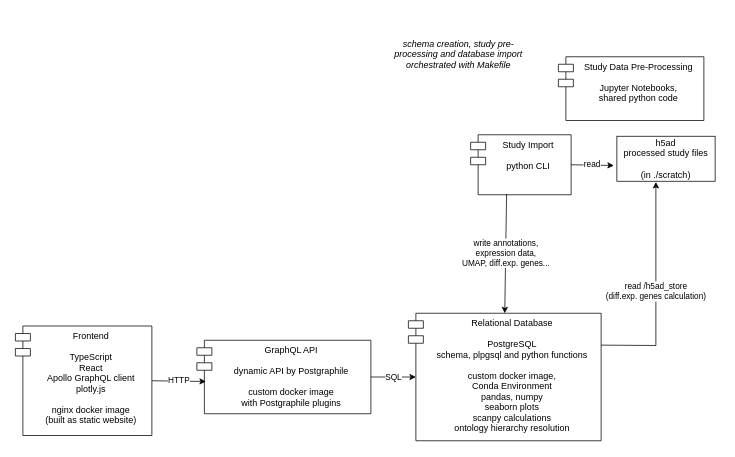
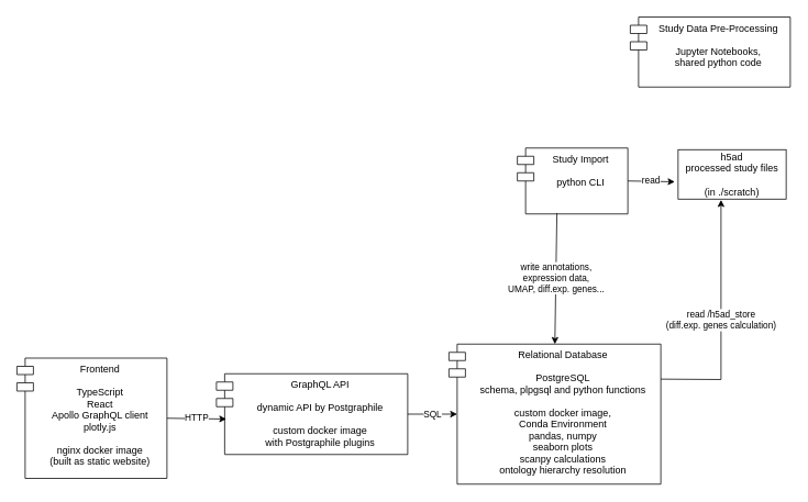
  <mxCell id="0" />
  <mxCell id="1" parent="0" />
  <mxCell id="2" value="Frontend&#10;&#10;TypeScript&#10;React&#10;Apollo GraphQL client&#10;plotly.js&#10;&#10;nginx docker image&#10;(built as static website)" style="shape=module;align=left;spacingLeft=20;align=center;verticalAlign=top;" vertex="1" parent="1"><mxGeometry x="20" y="434" width="182" height="146" as="geometry" /></mxCell>
  <mxCell id="3" value="GraphQL API&#10;&#10;dynamic API by Postgraphile&#10;&#10;custom docker image&#10;with Postgraphile plugins&#10;" style="shape=module;align=left;spacingLeft=20;align=center;verticalAlign=top;" vertex="1" parent="1"><mxGeometry x="262" y="453" width="232" height="98" as="geometry" /></mxCell>
  <mxCell id="4" value="Relational Database&#10;&#10;PostgreSQL&#10;schema, plpgsql and python functions&#10;&#10;custom docker image,&#10;Conda Environment&#10;pandas, numpy&#10;seaborn plots&#10;scanpy calculations&#10;ontology hierarchy resolution" style="shape=module;align=left;spacingLeft=20;align=center;verticalAlign=top;" vertex="1" parent="1"><mxGeometry x="544" y="417" width="257" height="170" as="geometry" /></mxCell>
  <mxCell id="5" value="h5ad&lt;br&gt;processed study files&lt;br&gt;&lt;br&gt;(in ./scratch)" style="rounded=0;whiteSpace=wrap;html=1;" vertex="1" parent="1"><mxGeometry x="822" y="181" width="131" height="60" as="geometry" /></mxCell>
- <mxCell id="6" value="Study Data Pre-Processing&#10;&#10;Jupyter Notebooks,&#10;shared python code&#10;" style="shape=module;align=left;spacingLeft=20;align=center;verticalAlign=top;" vertex="1" parent="1"><mxGeometry x="744" y="75" width="194" height="85" as="geometry" /></mxCell>
+ <mxCell id="6" value="Study Data Pre-Processing&#10;&#10;Jupyter Notebooks,&#10;shared python code&#10;" style="shape=module;align=left;spacingLeft=20;align=center;verticalAlign=top;" vertex="1" parent="1"><mxGeometry x="764" y="20" width="194" height="85" as="geometry" /></mxCell>
  <mxCell id="7" value="Study Import&#10;&#10;python CLI" style="shape=module;align=left;spacingLeft=20;align=center;verticalAlign=top;" vertex="1" parent="1"><mxGeometry x="627" y="179" width="134" height="80" as="geometry" /></mxCell>
  <mxCell id="8" value="read /h5ad_store&lt;br&gt;(diff.exp. genes calculation)" style="endArrow=classic;html=1;rounded=0;exitX=1;exitY=0.25;exitDx=0;exitDy=0;entryX=0.397;entryY=1.017;entryDx=0;entryDy=0;entryPerimeter=0;" edge="1" parent="1" source="4" target="5"><mxGeometry width="50" height="50" relative="1" as="geometry"><mxPoint x="448" y="807.5" as="sourcePoint" /><mxPoint x="576" y="813" as="targetPoint" /><Array as="points"><mxPoint x="874" y="460" /></Array></mxGeometry></mxCell>
  <mxCell id="9" value="write annotations,&lt;br&gt;expression data,&lt;br&gt;UMAP, diff.exp. genes..." style="endArrow=classic;html=1;rounded=0;exitX=0.358;exitY=0.988;exitDx=0;exitDy=0;entryX=0.5;entryY=0;entryDx=0;entryDy=0;exitPerimeter=0;" edge="1" parent="1" source="7" target="4"><mxGeometry width="50" height="50" relative="1" as="geometry"><mxPoint x="902" y="361" as="sourcePoint" /><mxPoint x="952" y="311" as="targetPoint" /></mxGeometry></mxCell>
  <mxCell id="10" value="read" style="endArrow=classic;html=1;rounded=0;exitX=1;exitY=0.5;exitDx=0;exitDy=0;entryX=-0.031;entryY=0.65;entryDx=0;entryDy=0;entryPerimeter=0;" edge="1" parent="1" source="7" target="5"><mxGeometry width="50" height="50" relative="1" as="geometry"><mxPoint x="448" y="807.5" as="sourcePoint" /><mxPoint x="576" y="813" as="targetPoint" /></mxGeometry></mxCell>
  <mxCell id="11" value="SQL" style="endArrow=classic;html=1;rounded=0;exitX=1;exitY=0.5;exitDx=0;exitDy=0;entryX=0;entryY=0.5;entryDx=10;entryDy=0;entryPerimeter=0;" edge="1" parent="1" source="3" target="4"><mxGeometry width="50" height="50" relative="1" as="geometry"><mxPoint x="536" y="341" as="sourcePoint" /><mxPoint x="586" y="291" as="targetPoint" /></mxGeometry></mxCell>
  <mxCell id="12" value="HTTP" style="endArrow=classic;html=1;rounded=0;exitX=1;exitY=0.5;exitDx=0;exitDy=0;" edge="1" parent="1" source="2"><mxGeometry width="50" height="50" relative="1" as="geometry"><mxPoint x="190" y="507" as="sourcePoint" /><mxPoint x="274" y="508" as="targetPoint" /></mxGeometry></mxCell>
- <mxCell id="13" value="schema creation, study pre-processing and database import orchestrated with Makefile" style="text;html=1;strokeColor=none;fillColor=none;align=center;verticalAlign=middle;whiteSpace=wrap;rounded=0;fontStyle=2" vertex="1" parent="1"><mxGeometry x="524" y="47" width="174" height="49" as="geometry" /></mxCell>
